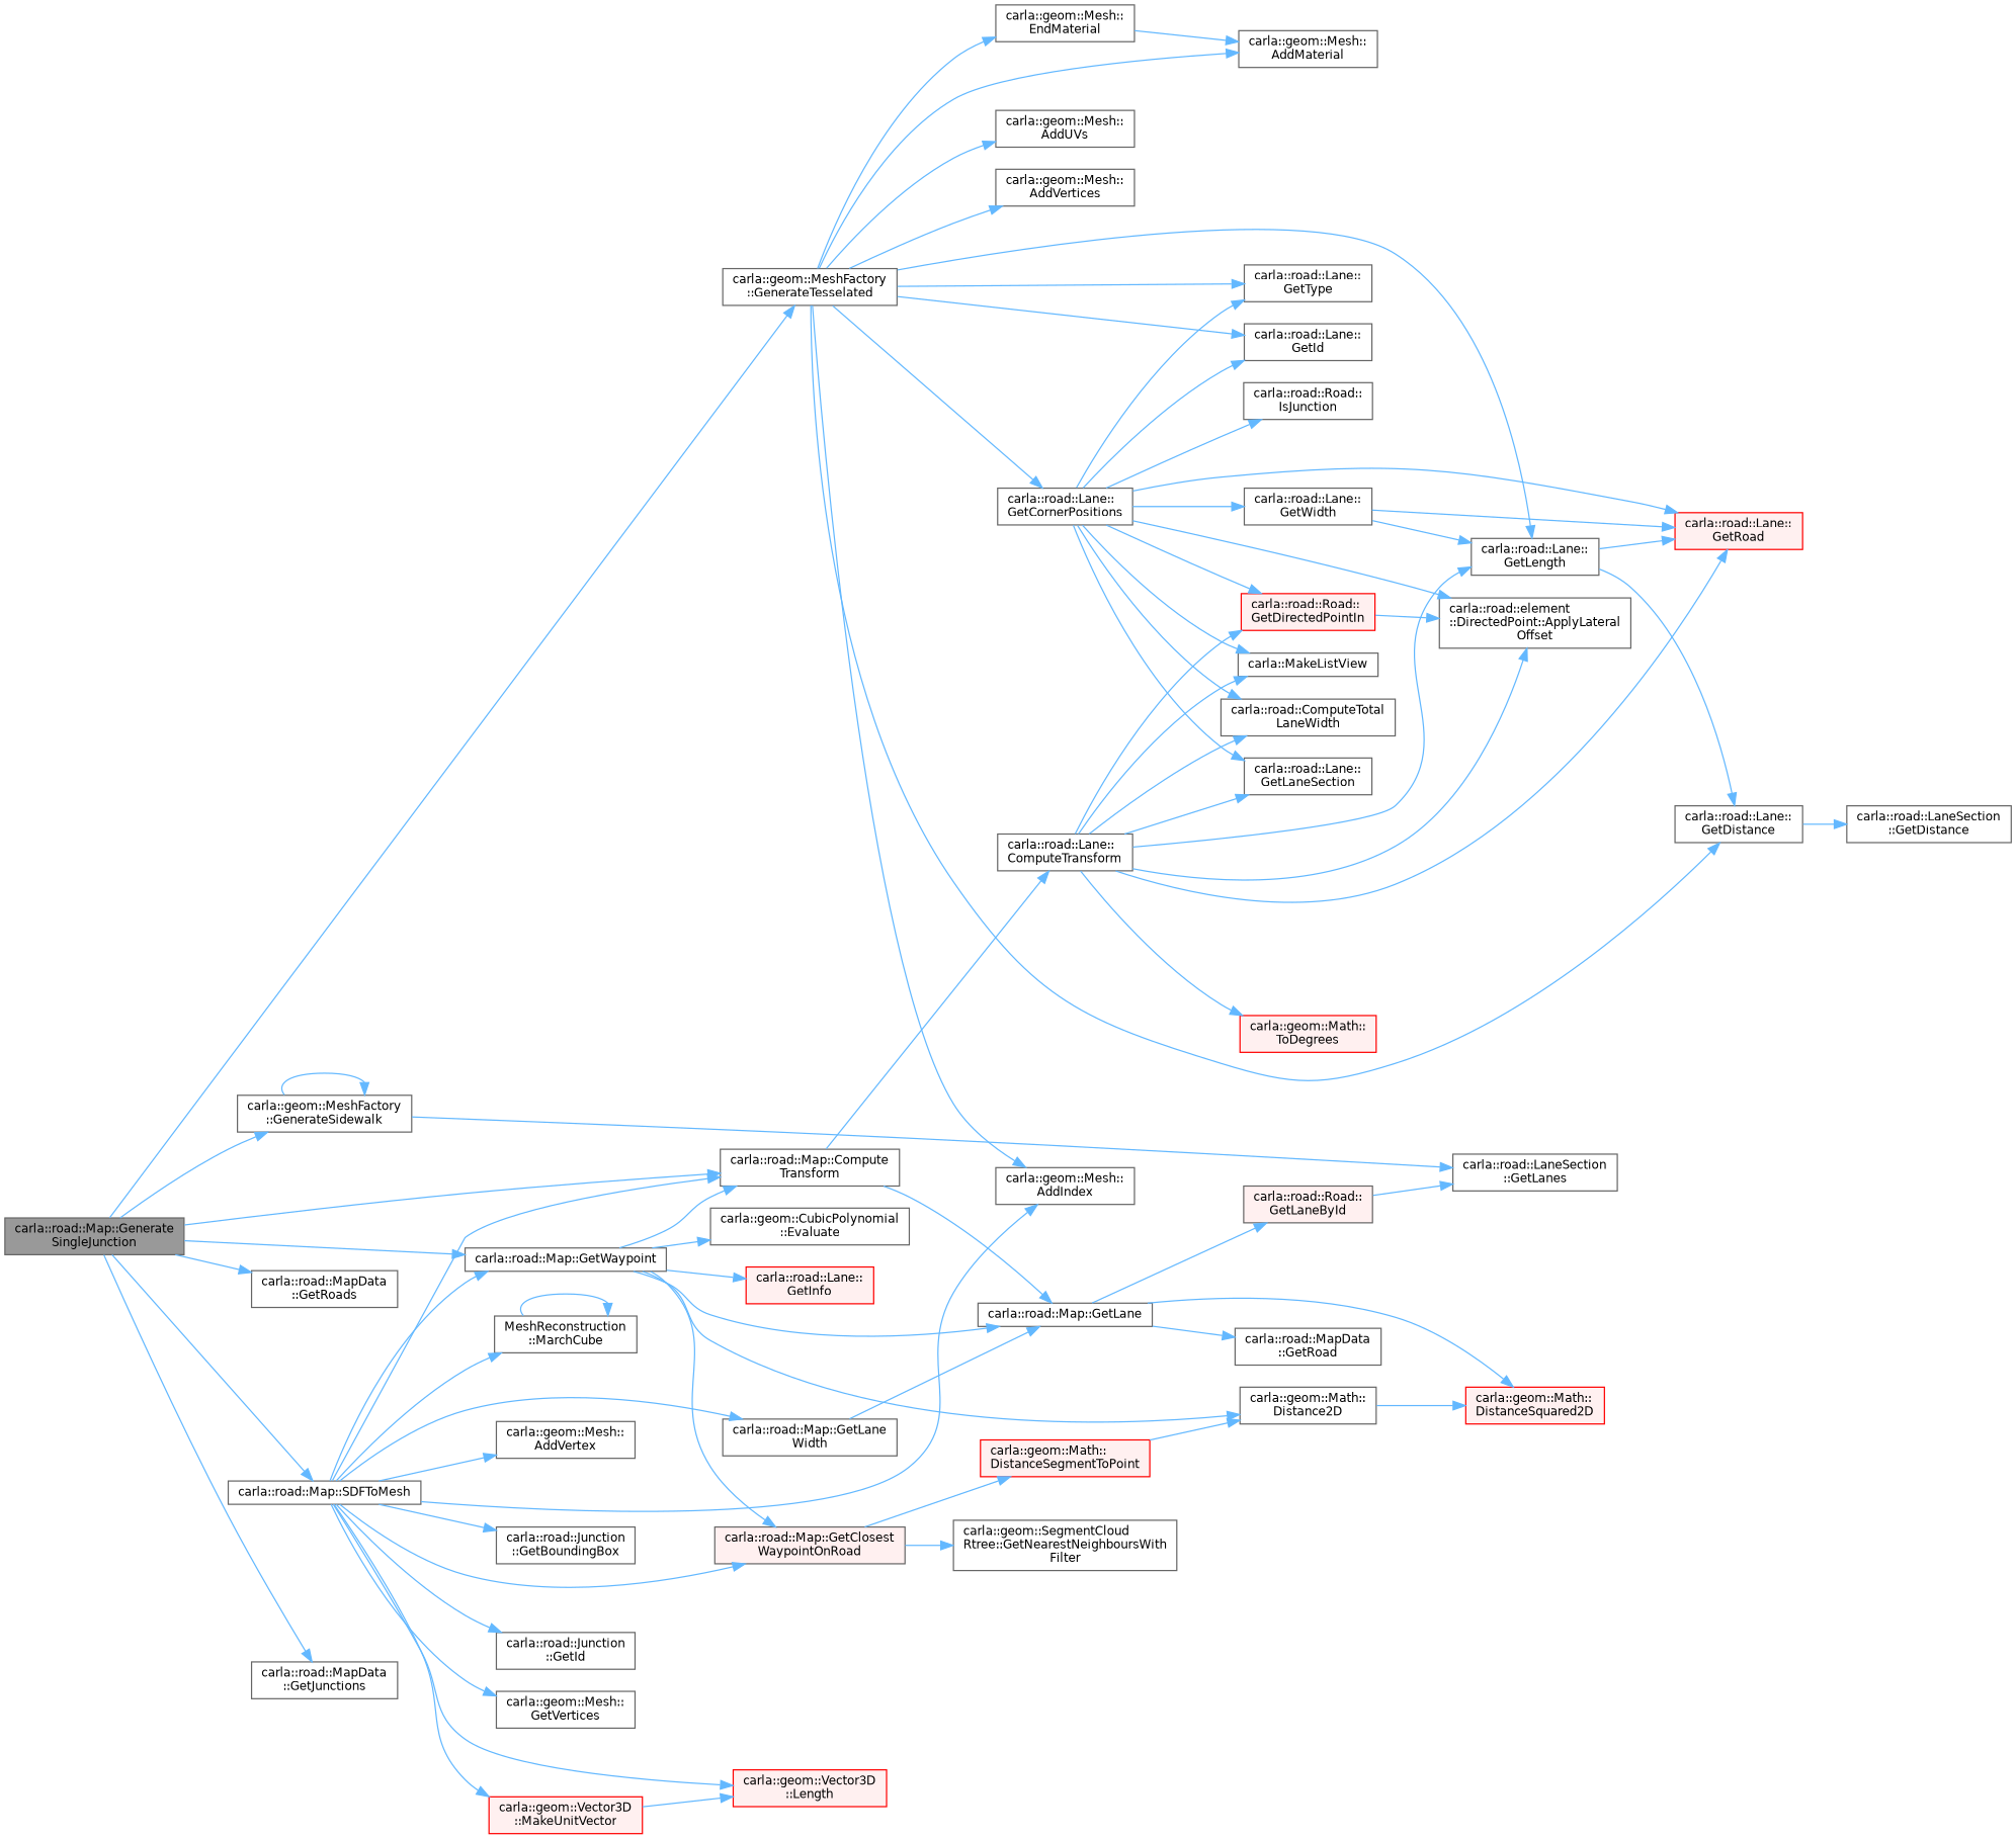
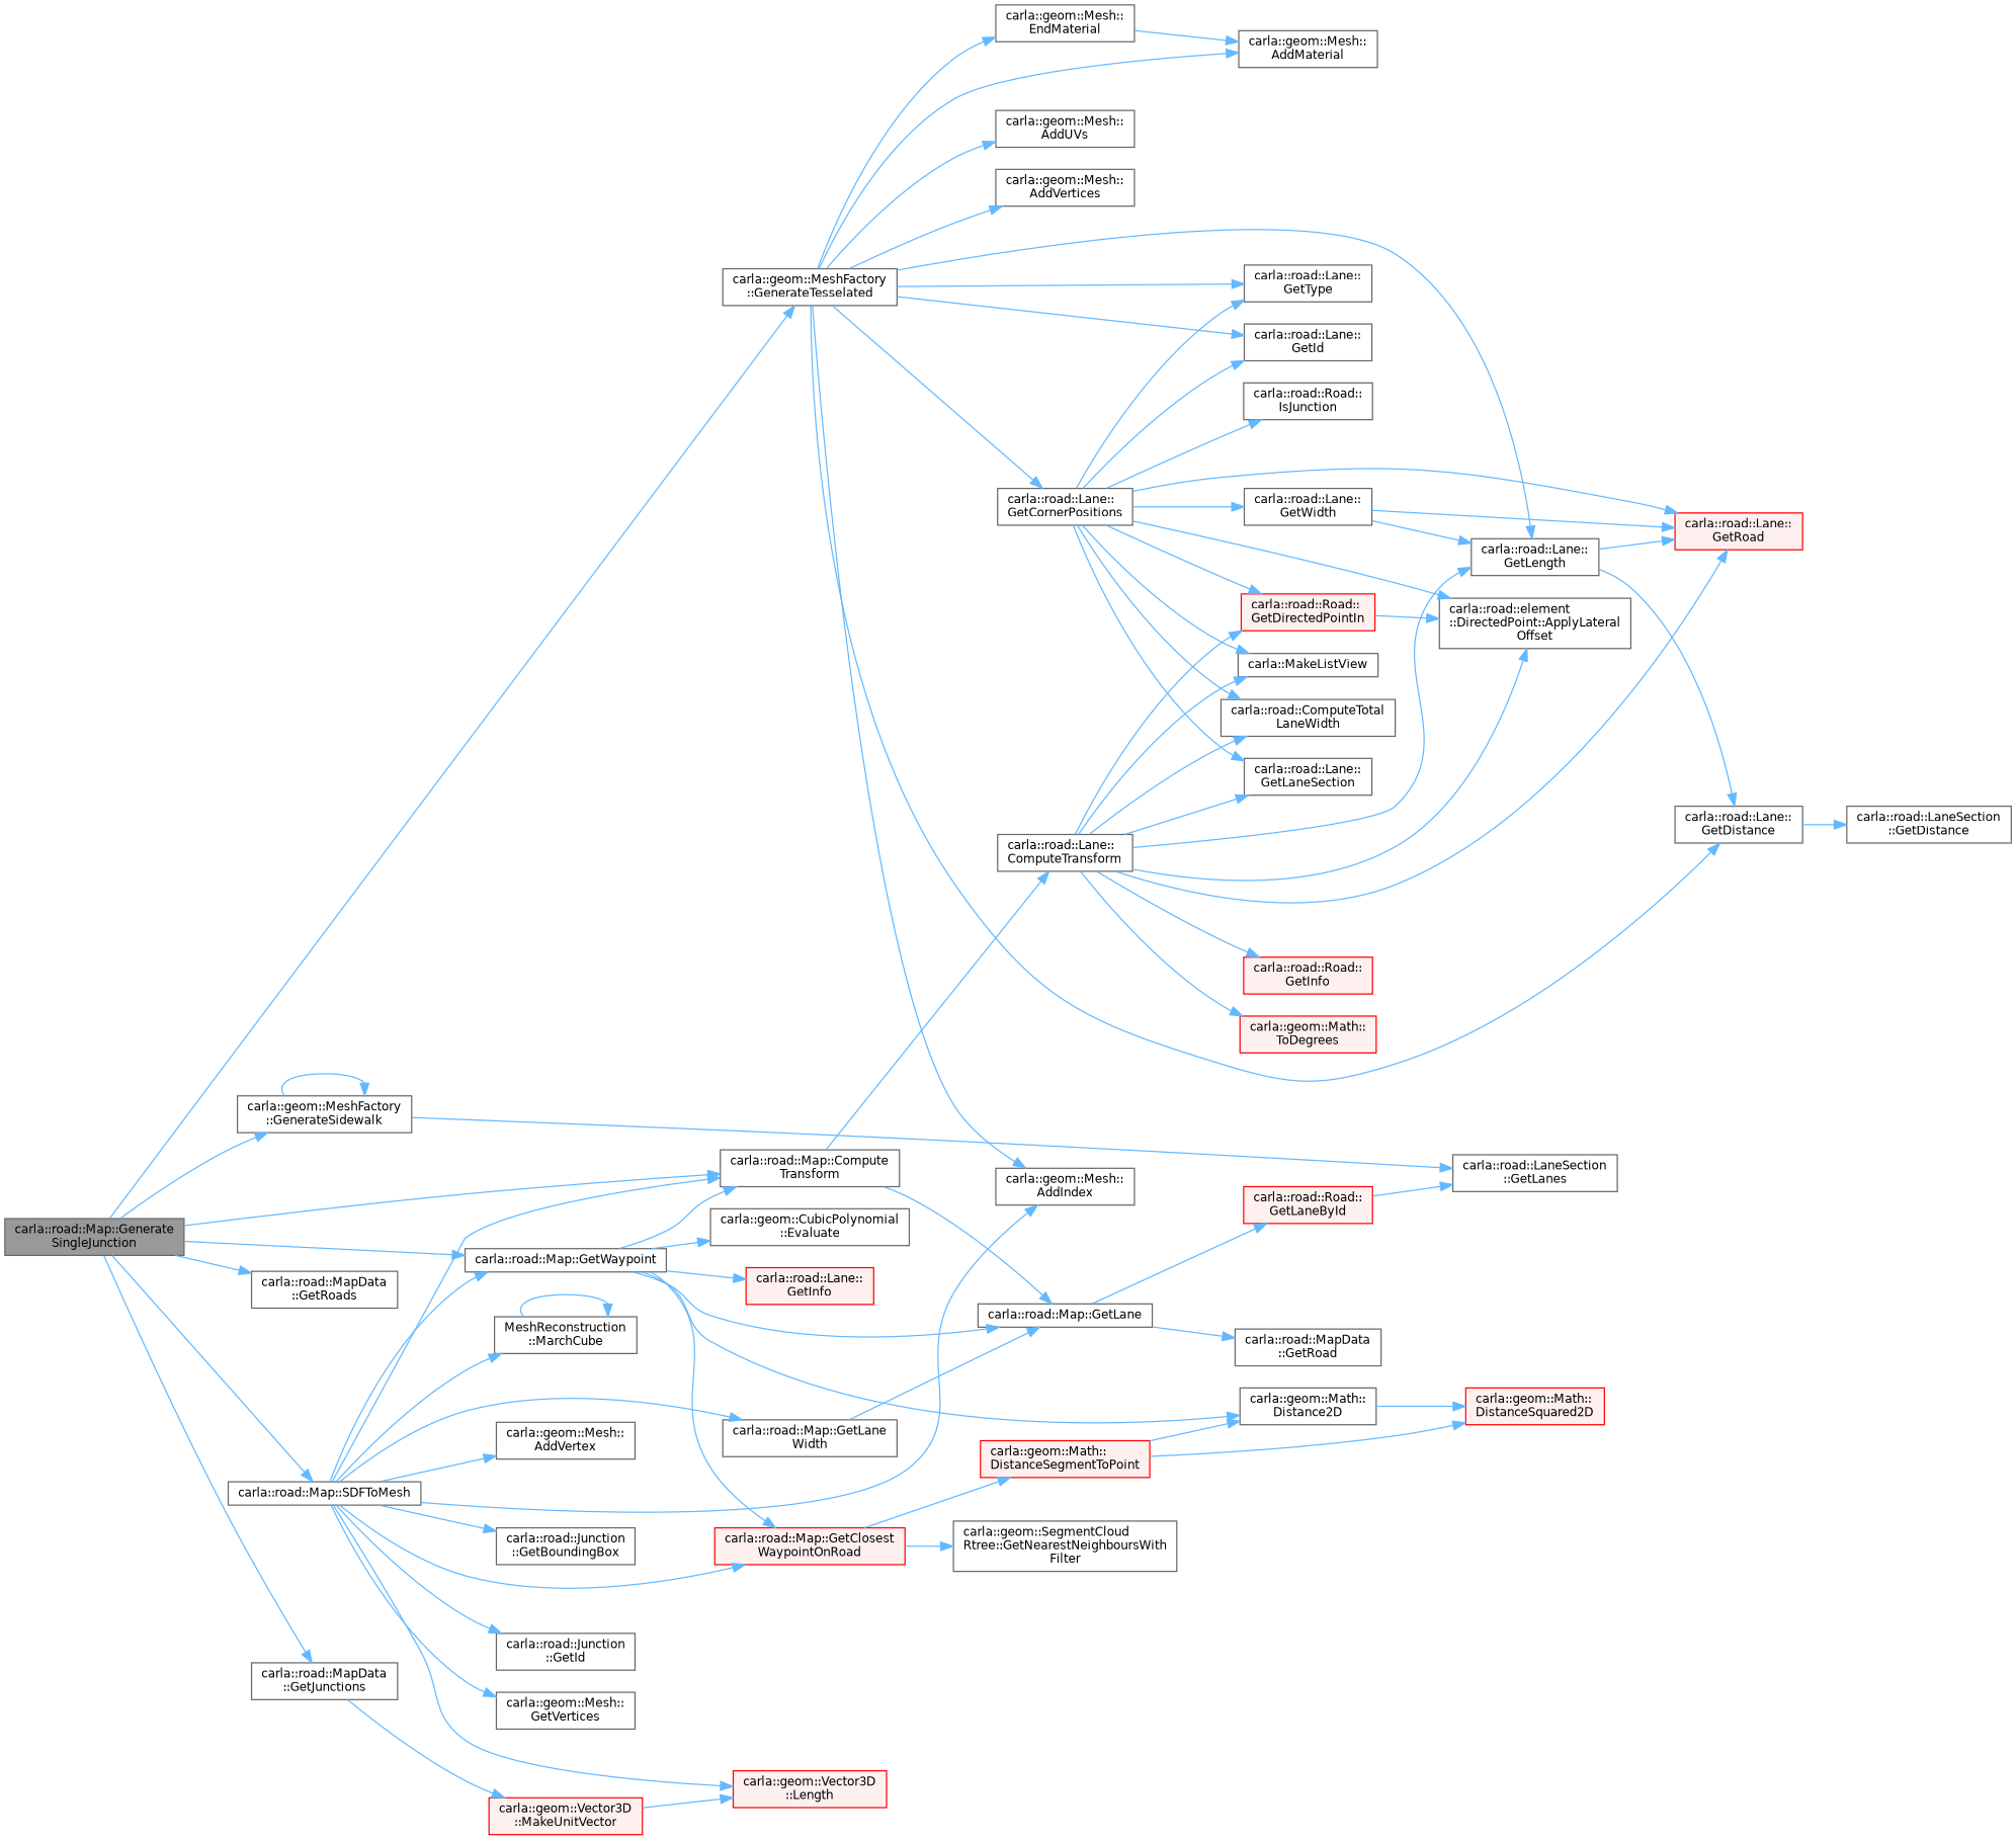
  digraph {
    rankdir=LR
    node [color=grey40 fillcolor=white fontname=Helvetica fontsize=10 shape=box style=filled]
    edge [color=steelblue1 fontname=Helvetica fontsize=10 labelfontname=Helvetica labelfontsize=10 style=solid]
    n1 [color=gray40 fillcolor=grey60 fontcolor=black height=0.2 label="carla::road::Map::Generate\lSingleJunction" width=0.4]
    n2 [height=0.2 label="carla::road::Map::Compute\lTransform" width=0.4]
    n3 [height=0.2 label="carla::geom::MeshFactory\l::GenerateSidewalk" width=0.4]
    n4 [height=0.2 label="carla::geom::MeshFactory\l::GenerateTesselated" width=0.4]
    n5 [height=0.2 label="carla::road::MapData\l::GetJunctions" width=0.4]
    n6 [height=0.2 label="carla::road::MapData\l::GetRoads" width=0.4]
    n7 [height=0.2 label="carla::road::Map::GetWaypoint" width=0.4]
    n8 [height=0.2 label="carla::road::Map::SDFToMesh" width=0.4]
    n9 [height=0.2 label="carla::road::Lane::\lComputeTransform" width=0.4]
    n10 [height=0.2 label="carla::road::Map::GetLane" width=0.4]
    n11 [height=0.2 label="carla::road::LaneSection\l::GetLanes" width=0.4]
    n12 [height=0.2 label="carla::road::Lane::\lGetId" width=0.4]
    n13 [height=0.2 label="carla::road::Lane::\lGetLength" width=0.4]
    n14 [height=0.2 label="carla::road::Lane::\lGetDistance" width=0.4]
    n15 [height=0.2 label="carla::geom::Mesh::\lAddIndex" width=0.4]
    n16 [height=0.2 label="carla::geom::Mesh::\lAddMaterial" width=0.4]
    n17 [height=0.2 label="carla::geom::Mesh::\lEndMaterial" width=0.4]
    n18 [height=0.2 label="carla::geom::Mesh::\lAddUVs" width=0.4]
    n19 [height=0.2 label="carla::geom::Mesh::\lAddVertices" width=0.4]
    n20 [height=0.2 label="carla::road::Lane::\lGetCornerPositions" width=0.4]
    n21 [height=0.2 label="carla::road::Lane::\lGetType" width=0.4]
    n22 [color=red fillcolor="#FFF0F0" height=0.2 label="carla::road::Lane::\lGetInfo" width=0.4]
    n23 [height=0.2 label="carla::geom::Math::\lDistance2D" width=0.4]
    n24 [height=0.2 label="carla::geom::CubicPolynomial\l::Evaluate" width=0.4]
-   n25 [fillcolor="#FFF0F0" height=0.2 label="carla::road::Map::GetClosest\lWaypointOnRoad" width=0.4]
+   n25 [color=red fillcolor="#FFF0F0" height=0.2 label="carla::road::Map::GetClosest\lWaypointOnRoad" width=0.4]
    n26 [height=0.2 label="carla::geom::Mesh::\lAddVertex" width=0.4]
    n27 [height=0.2 label="carla::road::Junction\l::GetBoundingBox" width=0.4]
    n28 [height=0.2 label="carla::road::Junction\l::GetId" width=0.4]
    n29 [height=0.2 label="carla::road::Map::GetLane\lWidth" width=0.4]
    n30 [height=0.2 label="carla::geom::Mesh::\lGetVertices" width=0.4]
    n31 [color=red fillcolor="#FFF0F0" height=0.2 label="carla::geom::Vector3D\l::Length" width=0.4]
    n32 [color=red fillcolor="#FFF0F0" height=0.2 label="carla::geom::Vector3D\l::MakeUnitVector" width=0.4]
    n33 [height=0.2 label="MeshReconstruction\l::MarchCube" width=0.4]
    n34 [height=0.2 label="carla::road::element\l::DirectedPoint::ApplyLateral\lOffset" width=0.4]
    n35 [height=0.2 label="carla::road::ComputeTotal\lLaneWidth" width=0.4]
    n36 [color=red fillcolor="#FFF0F0" height=0.2 label="carla::road::Road::\lGetDirectedPointIn" width=0.4]
+   n37 [color=red fillcolor="#FFF0F0" height=0.2 label="carla::road::Road::\lGetInfo" width=0.4]
    n38 [height=0.2 label="carla::road::Lane::\lGetLaneSection" width=0.4]
    n39 [color=red fillcolor="#FFF0F0" height=0.2 label="carla::road::Lane::\lGetRoad" width=0.4]
    n40 [height=0.2 label="carla::MakeListView" width=0.4]
    n41 [color=red fillcolor="#FFF0F0" height=0.2 label="carla::geom::Math::\lToDegrees" width=0.4]
-   n42 [fillcolor="#FFF0F0" height=0.2 label="carla::road::Road::\lGetLaneById" width=0.4]
+   n42 [color=red fillcolor="#FFF0F0" height=0.2 label="carla::road::Road::\lGetLaneById" width=0.4]
    n43 [height=0.2 label="carla::road::MapData\l::GetRoad" width=0.4]
    n44 [height=0.2 label="carla::road::LaneSection\l::GetDistance" width=0.4]
    n45 [height=0.2 label="carla::road::Lane::\lGetWidth" width=0.4]
    n46 [height=0.2 label="carla::road::Road::\lIsJunction" width=0.4]
    n47 [color=red fillcolor="#FFF0F0" height=0.2 label="carla::geom::Math::\lDistanceSquared2D" width=0.4]
    n48 [color=red fillcolor="#FFF0F0" height=0.2 label="carla::geom::Math::\lDistanceSegmentToPoint" width=0.4]
    n49 [height=0.2 label="carla::geom::SegmentCloud\lRtree::GetNearestNeighboursWith\lFilter" width=0.4]
    n1 -> n2
    n1 -> n3
    n1 -> n4
    n1 -> n5
    n1 -> n6
    n1 -> n7
    n1 -> n8
    n2 -> n9
    n2 -> n10
    n3 -> n3
    n3 -> n11
    n4 -> n12
    n4 -> n13
    n4 -> n14
    n4 -> n15
    n4 -> n16
    n4 -> n17
    n4 -> n18
    n4 -> n19
    n4 -> n20
    n4 -> n21
    n7 -> n2
    n7 -> n10
    n7 -> n22
    n7 -> n23
    n7 -> n24
    n7 -> n25
    n8 -> n2
    n8 -> n7
    n8 -> n15
    n8 -> n25
    n8 -> n26
    n8 -> n27
    n8 -> n28
    n8 -> n29
    n8 -> n30
    n8 -> n31
-   n8 -> n32
+   n5 -> n32
    n8 -> n33
    n9 -> n13
    n9 -> n34
    n9 -> n35
    n9 -> n36
+   n9 -> n37
    n9 -> n38
    n9 -> n39
    n9 -> n40
    n9 -> n41
    n10 -> n42
    n10 -> n43
    n13 -> n14
    n13 -> n39
    n14 -> n44
    n17 -> n16
    n20 -> n12
    n20 -> n21
    n20 -> n34
    n20 -> n35
    n20 -> n36
    n20 -> n38
    n20 -> n39
    n20 -> n40
    n20 -> n45
    n20 -> n46
    n23 -> n47
    n25 -> n48
    n25 -> n49
    n29 -> n10
    n32 -> n31
    n33 -> n33
    n36 -> n34
    n42 -> n11
    n45 -> n13
    n45 -> n39
    n48 -> n23
-   n10 -> n47
+   n48 -> n47
  }
